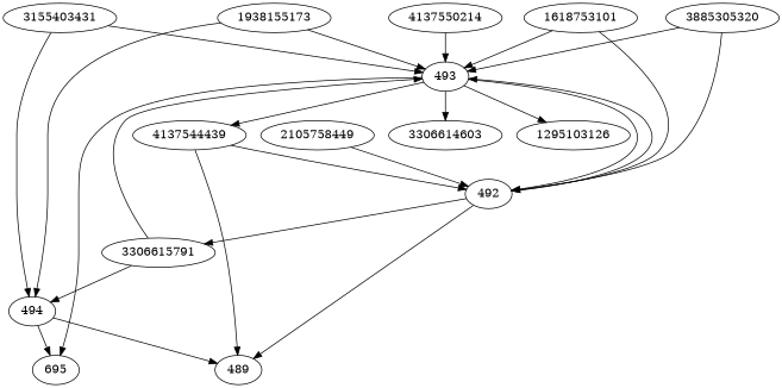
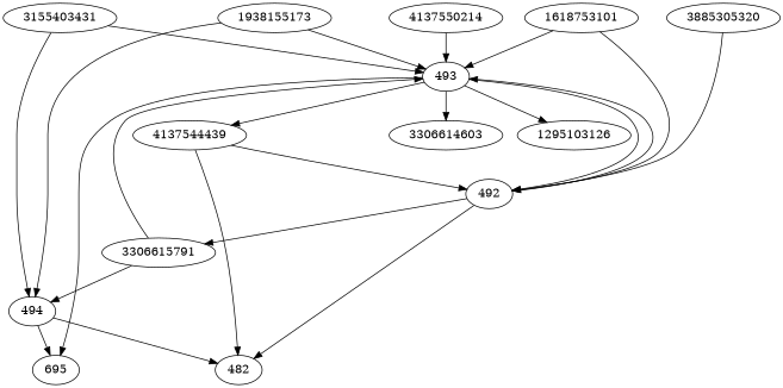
  strict digraph {
    4137550214
    493
    492
-   489
+   489 [label=482]
    3306615791
    n6 [label=695]
    3306614603
    1295103126
    4137544439
    3155403431
    494
    3885305320
    1618753101
    n14 [label=1938155173]
-   2105758449
    4137550214 -> 493
    493 -> 492
    493 -> n6
    493 -> 3306614603
    493 -> 1295103126
    493 -> 4137544439
    492 -> 493
    492 -> 489
    492 -> 3306615791
    3306615791 -> 493
    3306615791 -> 494
    4137544439 -> 492
    4137544439 -> 489
    3155403431 -> 493
    3155403431 -> 494
    494 -> 489
    494 -> n6
-   3885305320 -> 493
    3885305320 -> 492
    1618753101 -> 493
    1618753101 -> 492
    n14 -> 493
    n14 -> 494
-   2105758449 -> 492
  }
